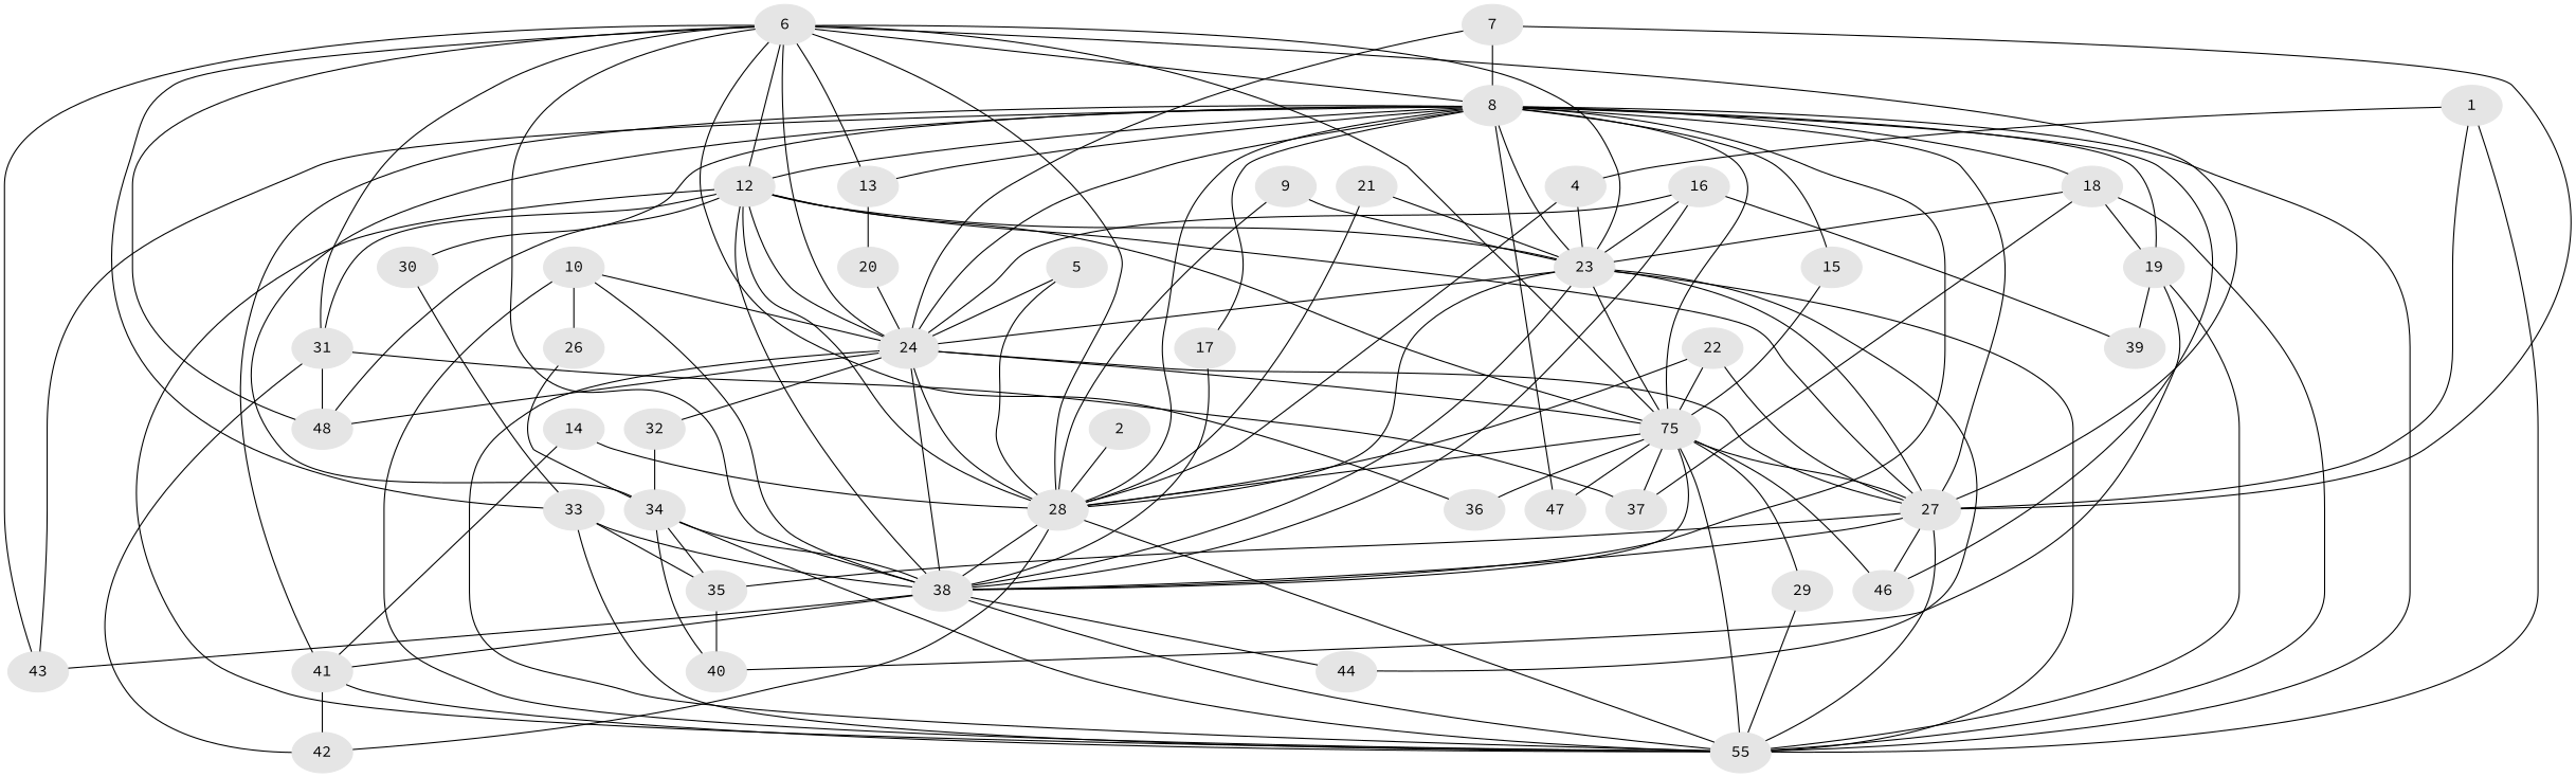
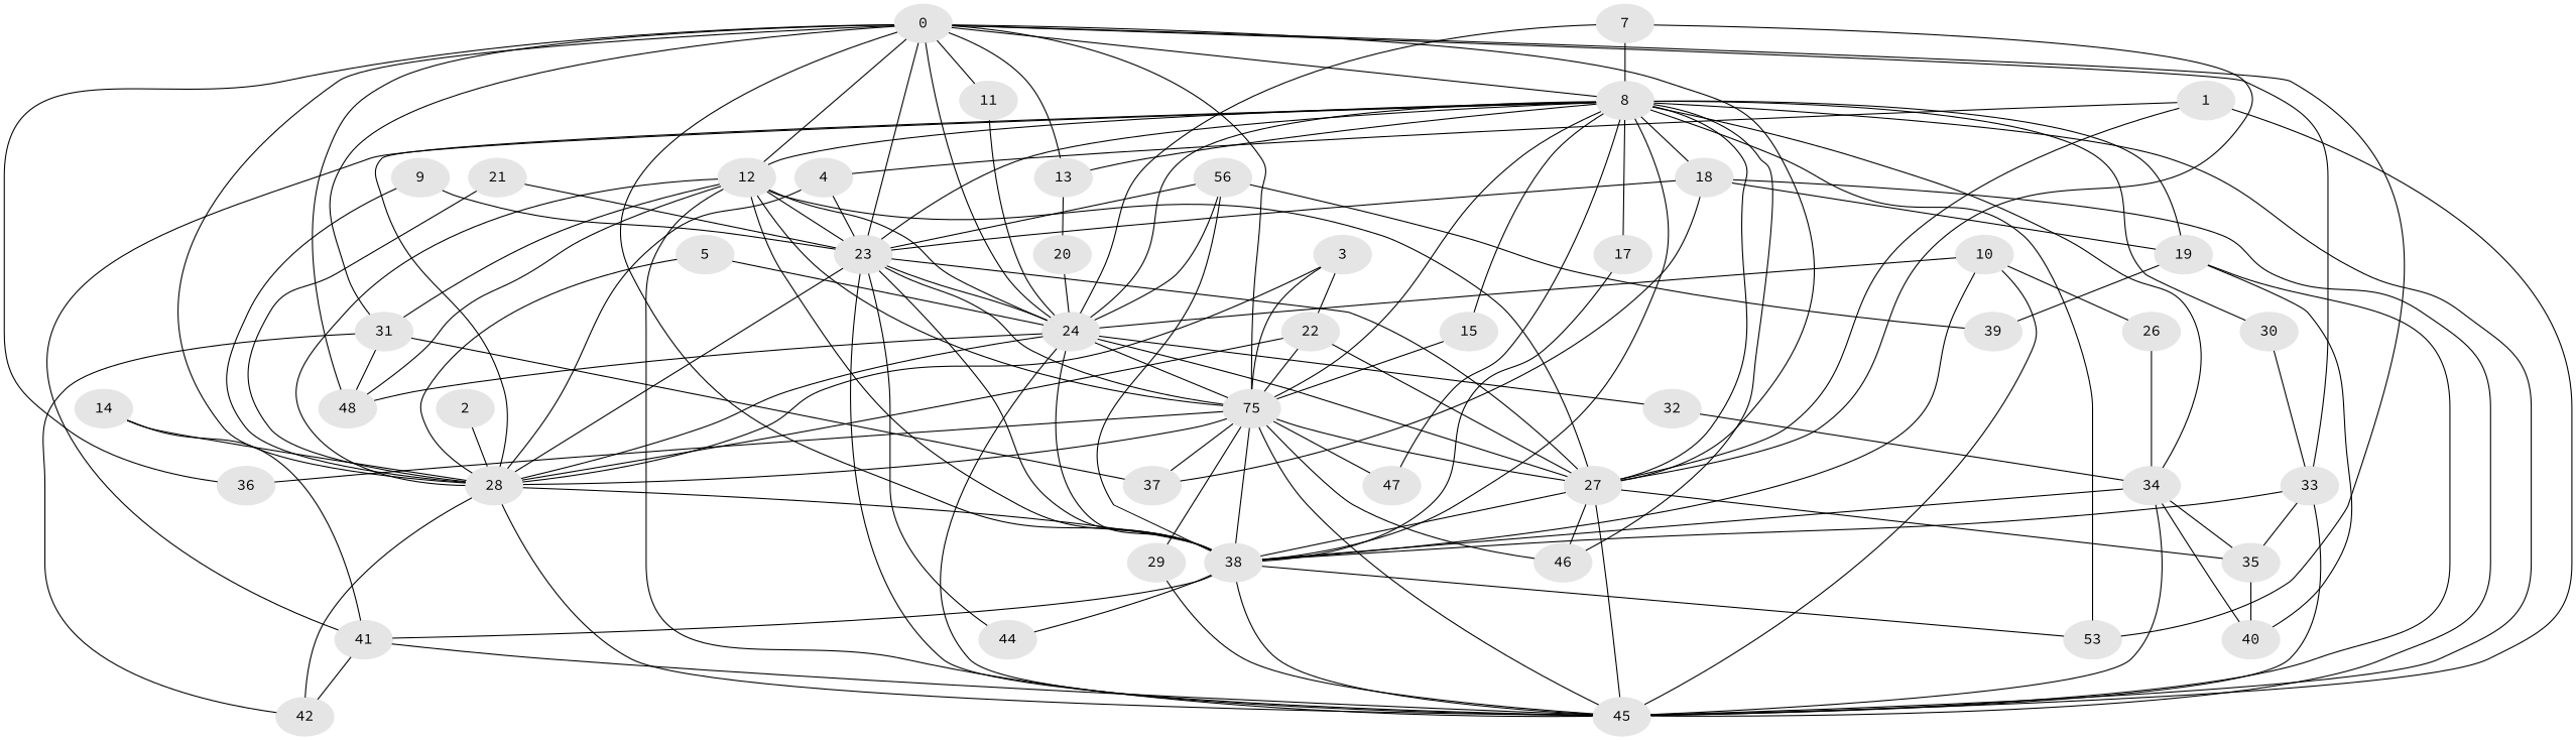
  graph {
    fontname="Source Code Pro"
    node [color=gray90 fontname="Source Code Pro" style=filled]
    edge [fontname="Source Code Pro" weight=1.0]
    1
    4
    27
-   45 [label=55]
+   45
    28
    23
    38
    46
    35
    2
    42
+   3
    22
    n14 [label=75]
    36
    47
    37
    29
    24
    44
    5
    48
    32
-   6
+   6 [label=0]
    8
+   11
    12
    13
    31
    33
-   43
+   43 [label=53]
    15
    17
    18
    19
    30
    34
    41
    20
    7
    39
    40
    9
    10
    26
    14
-   16
+   16 [label=56]
    21
    1 -- 4
    1 -- 27
    1 -- 45
    4 -- 28
    4 -- 23
    27 -- 45
    27 -- 38
    27 -- 46
    27 -- 35
    28 -- 45
    28 -- 38
    28 -- 42
    23 -- 27
    23 -- 45 [weight=2.0]
    23 -- 28
    23 -- 38
    23 -- n14
    23 -- 24
    23 -- 44
    38 -- 45
    38 -- 44
    38 -- 43
    38 -- 41
    35 -- 40
    2 -- 28
+   3 -- 28
+   3 -- 22
+   3 -- n14
    22 -- 27
    22 -- 28
    22 -- n14
    n14 -- 27
    n14 -- 45 [weight=2.0]
    n14 -- 28
    n14 -- 38
    n14 -- 46
    n14 -- 36
    n14 -- 47
    n14 -- 37
    n14 -- 29
    29 -- 45
    24 -- 27 [weight=2.0]
    24 -- 45
    24 -- 28
    24 -- 38
    24 -- n14
    24 -- 48
    24 -- 32
    5 -- 28
    5 -- 24
    32 -- 34
    6 -- 27
    6 -- 28 [weight=2.0]
    6 -- 23
    6 -- 38 [weight=2.0]
    6 -- n14
    6 -- 36
    6 -- 24 [weight=2.0]
    6 -- 48
    6 -- 8
+   6 -- 11
    6 -- 12
    6 -- 13
    6 -- 31
    6 -- 33 [weight=2.0]
    6 -- 43
    8 -- 27
    8 -- 45 [weight=3.0]
    8 -- 28
    8 -- 23
    8 -- 38
    8 -- 46
    8 -- n14
    8 -- 47
    8 -- 24
    8 -- 12
    8 -- 13
    8 -- 43
    8 -- 15
    8 -- 17
    8 -- 18
    8 -- 19
    8 -- 30
    8 -- 34
    8 -- 41
+   11 -- 24
    12 -- 27
    12 -- 45
    12 -- 28
    12 -- 23
    12 -- 38
    12 -- n14 [weight=2.0]
    12 -- 24
    12 -- 48
    12 -- 31
    13 -- 20
    31 -- 42
    31 -- 37
    31 -- 48
    33 -- 45 [weight=2.0]
    33 -- 38
    33 -- 35
    15 -- n14
    17 -- 38
    18 -- 45
    18 -- 23
    18 -- 37
    18 -- 19
    19 -- 45
    19 -- 39
    19 -- 40
    30 -- 33
    34 -- 45
    34 -- 38
    34 -- 35
    34 -- 40
    41 -- 45
    41 -- 42
    20 -- 24
    7 -- 27
    7 -- 24
    7 -- 8
    9 -- 28
    9 -- 23
    10 -- 45
    10 -- 38
    10 -- 24
    10 -- 26
    26 -- 34
    14 -- 28
    14 -- 41
    16 -- 23
    16 -- 38
    16 -- 24
    16 -- 39
    21 -- 28
    21 -- 23
  }
